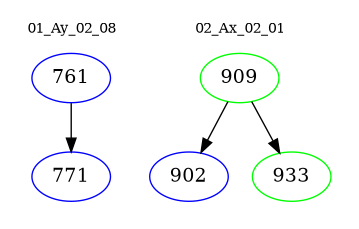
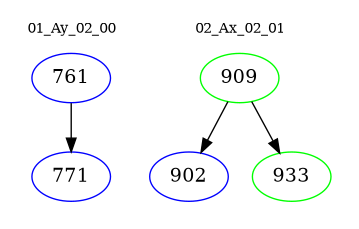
  digraph {
    node [color=blue]
    edge [color=black]
    n1 [label=761]
    n2 [label=771]
    n3 [color=green label=909]
    n4 [label=902]
    n5 [color=green label=933]
    subgraph cluster_1 {
      color=white
      fontsize=10
-     label="01_Ay_02_08"
+     label="01_Ay_02_00"
      n1
      n2
    }
    subgraph cluster_2 {
      color=white
      fontsize=10
      label="02_Ax_02_01"
      n3
      n4
      n5
    }
    n1 -> n2
    n3 -> n4
    n3 -> n5
  }
